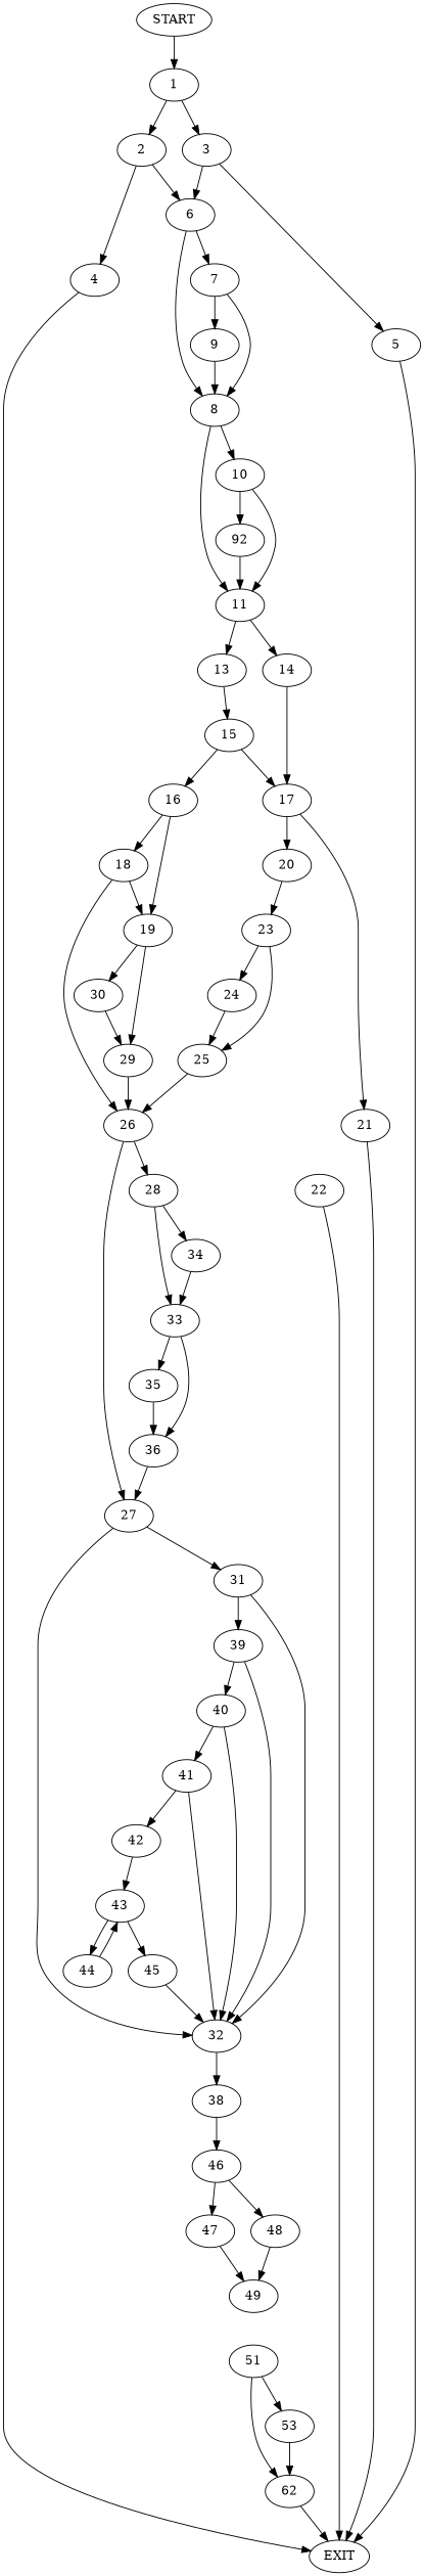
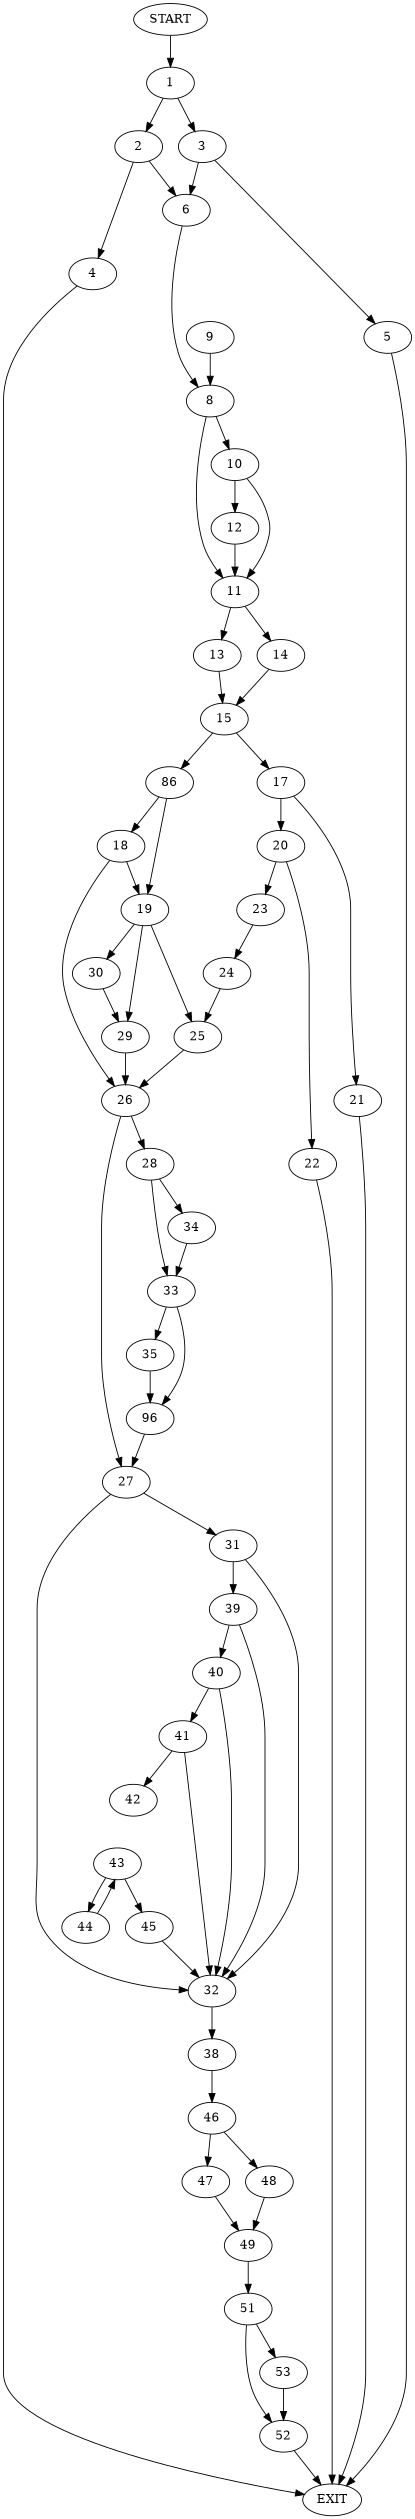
  digraph {
    n1 [label=START]
    1
    2
    3
    n5 [label=EXIT]
    4
    6
    5
-   7
    8
    9
    10
    11
-   12 [label=92]
+   12
    13
    14
    15
-   16
+   16 [label=86]
    17
    18
    19
    20
    21
    26
    29
    30
    22
    23
    27
    28
    24
    25
    31
    32
    33
    34
    39
    38
    35
-   36
+   36 [label=96]
    40
    46
    47
    48
    41
    42
    43
    44
    45
    49
    51
-   52 [label=62]
+   52
    53
    n1 -> 1
    1 -> 2
    1 -> 3
    2 -> 4
    2 -> 6
    3 -> 6
    3 -> 5
    4 -> n5
-   6 -> 7
    6 -> 8
    5 -> n5
-   7 -> 8
-   7 -> 9
    8 -> 10
    8 -> 11
    9 -> 8
    10 -> 11
    10 -> 12
    11 -> 13
    11 -> 14
    12 -> 11
    13 -> 15
-   14 -> 17
+   14 -> 15
    15 -> 16
    15 -> 17
    16 -> 18
    16 -> 19
    17 -> 20
    17 -> 21
    18 -> 19
    18 -> 26
    19 -> 29
    19 -> 30
+   20 -> 22
    20 -> 23
    21 -> n5
    26 -> 27
    26 -> 28
    29 -> 26
    30 -> 29
    22 -> n5
    23 -> 24
-   23 -> 25
+   19 -> 25
    27 -> 31
    27 -> 32
    28 -> 33
    28 -> 34
    24 -> 25
    25 -> 26
    31 -> 32
    31 -> 39
    32 -> 38
    33 -> 35
    33 -> 36
    34 -> 33
    39 -> 32
    39 -> 40
    38 -> 46
    35 -> 36
    36 -> 27
    40 -> 32
    40 -> 41
    46 -> 47
    46 -> 48
    47 -> 49
    48 -> 49
    41 -> 32
    41 -> 42
-   42 -> 43
    43 -> 44
    43 -> 45
    44 -> 43
    45 -> 32
+   49 -> 51
    51 -> 52
    51 -> 53
    52 -> n5
    53 -> 52
  }
